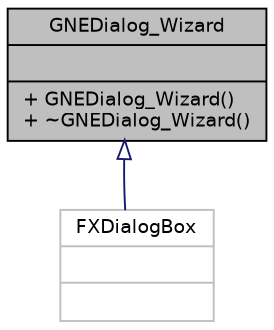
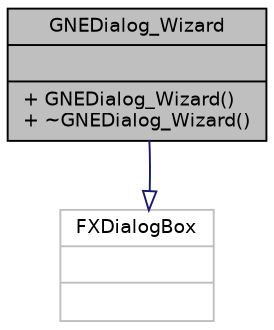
  digraph {
    node [fontname=Helvetica fontsize=10 shape=record style=filled]
    n1 [color=black fillcolor=grey75 fontcolor=black height=0.2 label="{GNEDialog_Wizard\n||+ GNEDialog_Wizard()\l+ ~GNEDialog_Wizard()\l}" width=0.4]
    n2 [color=grey75 fillcolor=white height=0.2 label="{FXDialogBox\n||}" width=0.4]
-   n1 -> n2 [arrowtail=onormal color=midnightblue dir=back fontname=Helvetica fontsize=10 labelfontname=Helvetica labelfontsize=10 style=solid]
+   n2 -> n1 [arrowtail=onormal color=midnightblue dir=back fontname=Helvetica fontsize=10 labelfontname=Helvetica labelfontsize=10 style=solid]
  }
